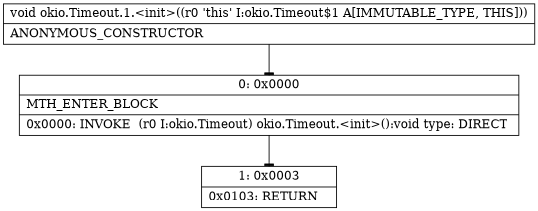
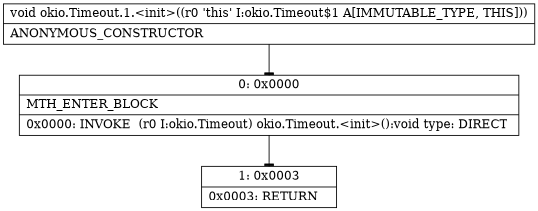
  digraph {
    node [shape=record]
    edge [arrowhead=tee]
    n1 [label="{0\:\ 0x0000|MTH_ENTER_BLOCK\l|0x0000: INVOKE  (r0 I:okio.Timeout) okio.Timeout.\<init\>():void type: DIRECT \l}"]
-   n2 [label="{1\:\ 0x0003|0x0103: RETURN   \l}"]
+   n2 [label="{1\:\ 0x0003|0x0003: RETURN   \l}"]
    n3 [label="{void okio.Timeout.1.\<init\>((r0 'this' I:okio.Timeout$1 A[IMMUTABLE_TYPE, THIS]))  | ANONYMOUS_CONSTRUCTOR\l}"]
    n1 -> n2
    n3 -> n1
  }
